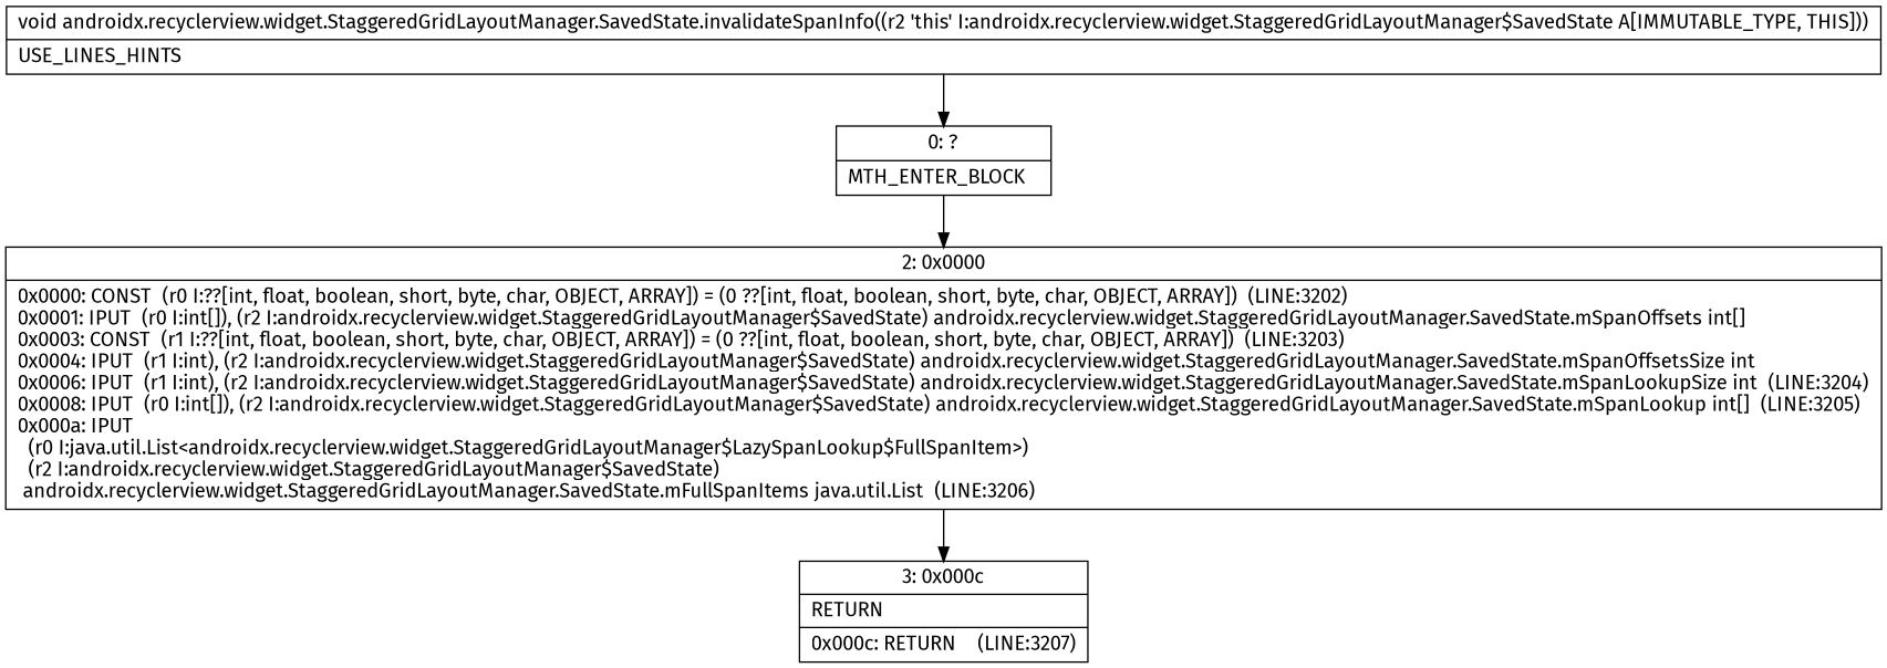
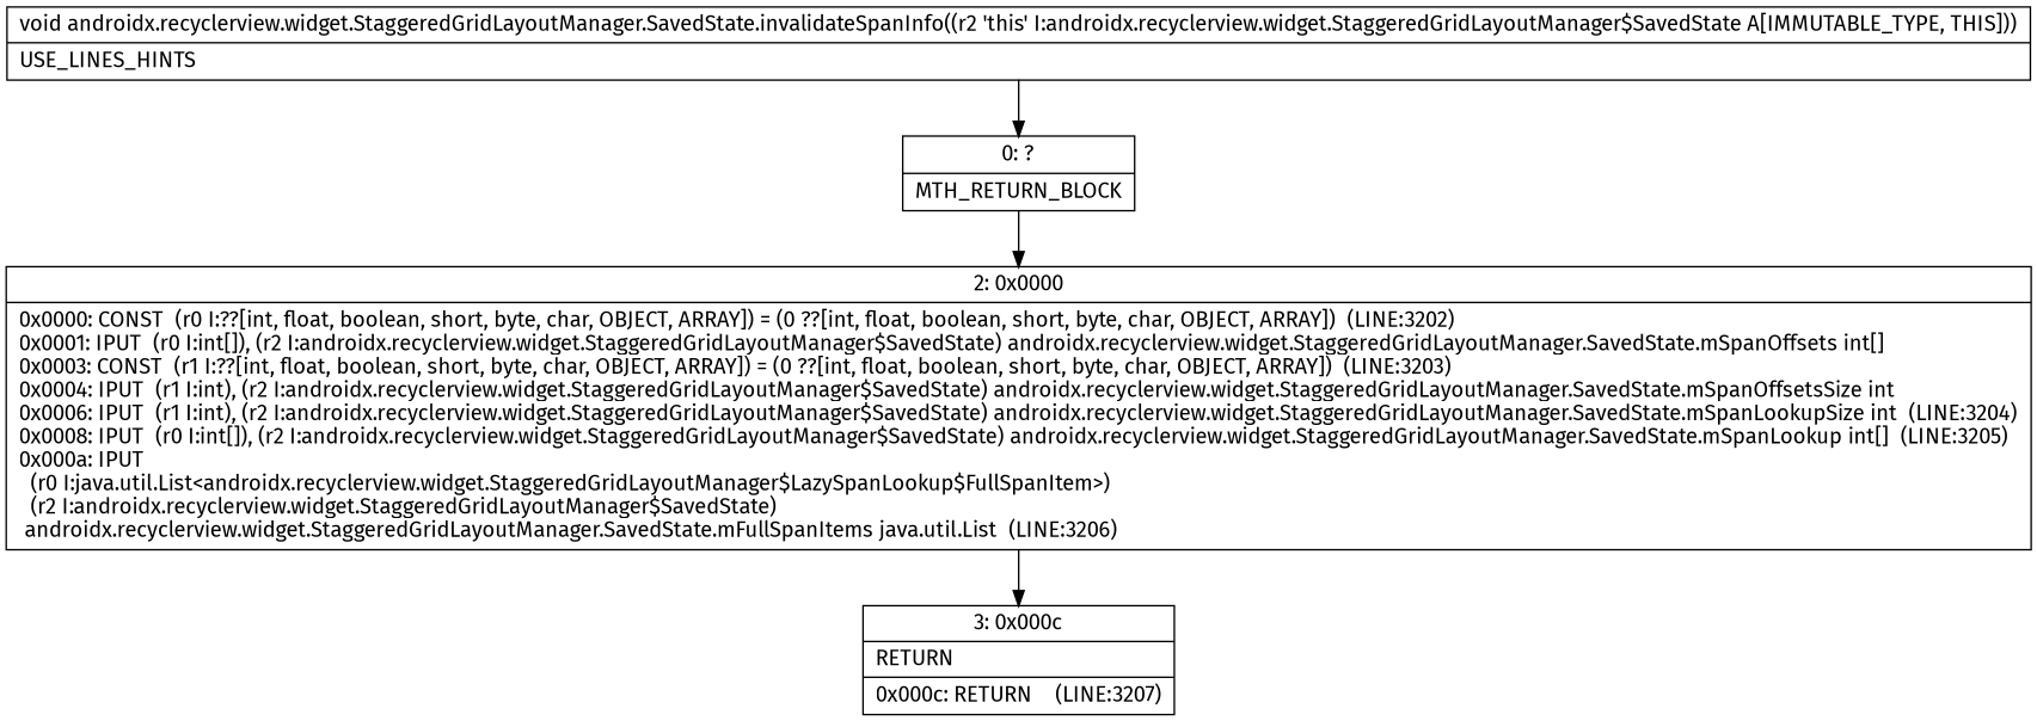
  digraph {
    fontname="Fira Sans"
    node [fontname="Fira Sans" shape=record]
    edge [fontname="Fira Sans"]
-   n1 [label="{0\:\ ?|MTH_ENTER_BLOCK\l}"]
+   n1 [label="{0\:\ ?|MTH_RETURN_BLOCK\l}"]
    n2 [label="{2\:\ 0x0000|0x0000: CONST  (r0 I:??[int, float, boolean, short, byte, char, OBJECT, ARRAY]) = (0 ??[int, float, boolean, short, byte, char, OBJECT, ARRAY])  (LINE:3202)\l0x0001: IPUT  (r0 I:int[]), (r2 I:androidx.recyclerview.widget.StaggeredGridLayoutManager$SavedState) androidx.recyclerview.widget.StaggeredGridLayoutManager.SavedState.mSpanOffsets int[] \l0x0003: CONST  (r1 I:??[int, float, boolean, short, byte, char, OBJECT, ARRAY]) = (0 ??[int, float, boolean, short, byte, char, OBJECT, ARRAY])  (LINE:3203)\l0x0004: IPUT  (r1 I:int), (r2 I:androidx.recyclerview.widget.StaggeredGridLayoutManager$SavedState) androidx.recyclerview.widget.StaggeredGridLayoutManager.SavedState.mSpanOffsetsSize int \l0x0006: IPUT  (r1 I:int), (r2 I:androidx.recyclerview.widget.StaggeredGridLayoutManager$SavedState) androidx.recyclerview.widget.StaggeredGridLayoutManager.SavedState.mSpanLookupSize int  (LINE:3204)\l0x0008: IPUT  (r0 I:int[]), (r2 I:androidx.recyclerview.widget.StaggeredGridLayoutManager$SavedState) androidx.recyclerview.widget.StaggeredGridLayoutManager.SavedState.mSpanLookup int[]  (LINE:3205)\l0x000a: IPUT  \l  (r0 I:java.util.List\<androidx.recyclerview.widget.StaggeredGridLayoutManager$LazySpanLookup$FullSpanItem\>)\l  (r2 I:androidx.recyclerview.widget.StaggeredGridLayoutManager$SavedState)\l androidx.recyclerview.widget.StaggeredGridLayoutManager.SavedState.mFullSpanItems java.util.List  (LINE:3206)\l}"]
    n3 [label="{3\:\ 0x000c|RETURN\l|0x000c: RETURN    (LINE:3207)\l}"]
    n4 [label="{void androidx.recyclerview.widget.StaggeredGridLayoutManager.SavedState.invalidateSpanInfo((r2 'this' I:androidx.recyclerview.widget.StaggeredGridLayoutManager$SavedState A[IMMUTABLE_TYPE, THIS]))  | USE_LINES_HINTS\l}"]
    n1 -> n2
    n2 -> n3
    n4 -> n1
  }
